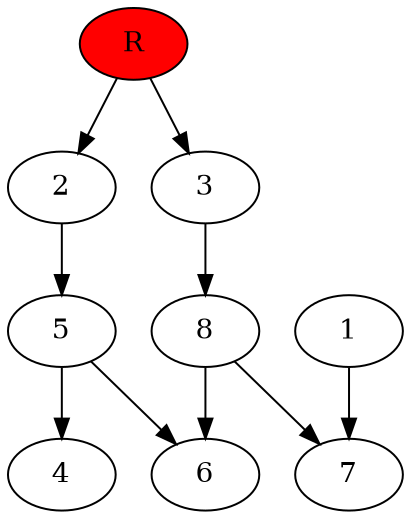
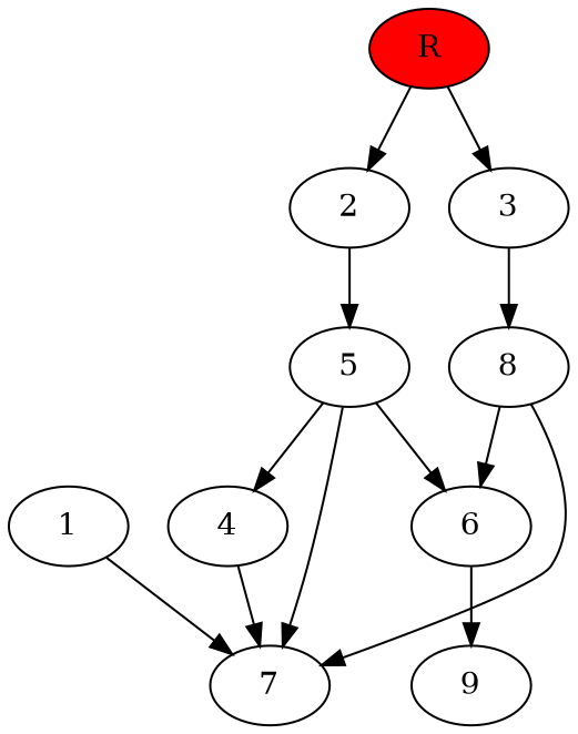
  digraph {
    1
    7
    2
    5
    4
    6
    8
    3
+   9
    R [fillcolor="#ff0000" style=filled]
    1 -> 7
    2 -> 5
+   5 -> 7
    5 -> 4
    5 -> 6
+   4 -> 7
+   6 -> 9
    8 -> 7
    8 -> 6
    3 -> 8
    R -> 2
    R -> 3
  }
